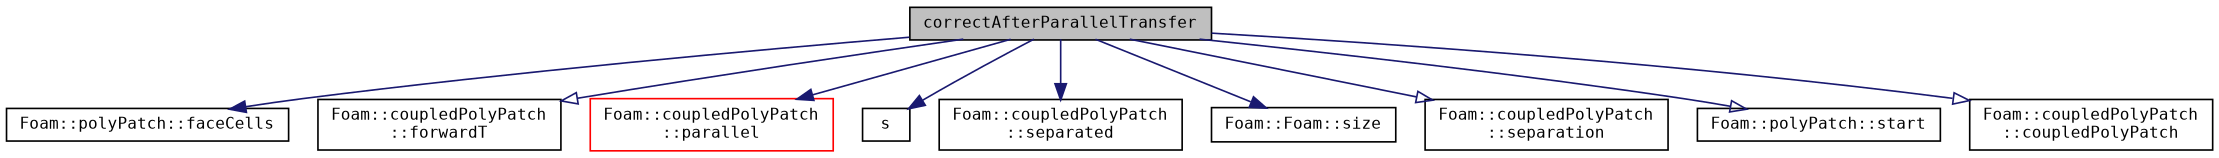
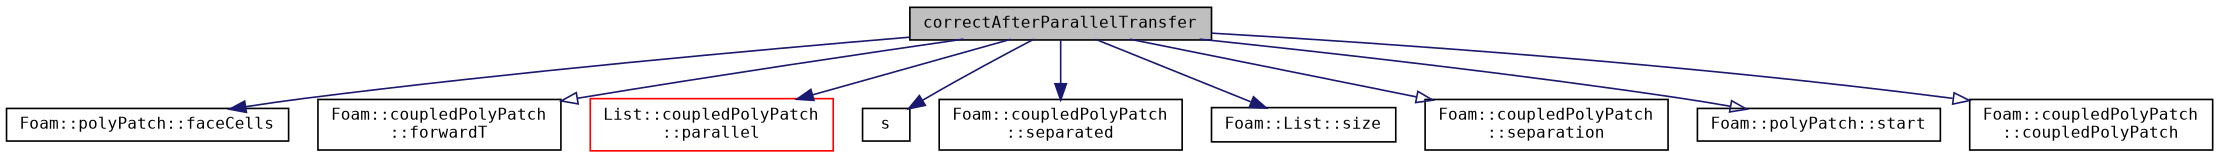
  digraph {
    fontname="DejaVu Sans Mono"
    rankdir=TB
    node [color=black fontname="DejaVu Sans Mono" fontsize=10 shape=record]
    edge [arrowhead=normal color=midnightblue fontname="DejaVu Sans Mono" fontsize=10 labelfontname=Helvetica labelfontsize=10 style=solid]
    n1 [fillcolor=grey75 fontcolor=black height=0.2 label=correctAfterParallelTransfer style=filled width=0.4]
    n2 [height=0.2 label="Foam::polyPatch::faceCells" width=0.4]
    n3 [height=0.2 label="Foam::coupledPolyPatch\l::forwardT" width=0.4]
-   n4 [color=red height=0.2 label="Foam::coupledPolyPatch\l::parallel" width=0.4]
+   n4 [color=red height=0.2 label="List::coupledPolyPatch\l::parallel" width=0.4]
    n5 [height=0.2 label=s width=0.4]
    n6 [height=0.2 label="Foam::coupledPolyPatch\l::separated" width=0.4]
-   n7 [height=0.2 label="Foam::Foam::size" width=0.4]
+   n7 [height=0.2 label="Foam::List::size" width=0.4]
    n8 [height=0.2 label="Foam::coupledPolyPatch\l::separation" width=0.4]
    n9 [height=0.2 label="Foam::polyPatch::start" width=0.4]
    n10 [height=0.2 label="Foam::coupledPolyPatch\l::coupledPolyPatch" width=0.4]
    n1 -> n2
    n1 -> n3 [arrowhead=onormal]
    n1 -> n4
    n1 -> n5
    n1 -> n6
    n1 -> n7
    n1 -> n8 [arrowhead=onormal]
    n1 -> n9 [arrowhead=onormal]
    n1 -> n10 [arrowhead=onormal]
  }
